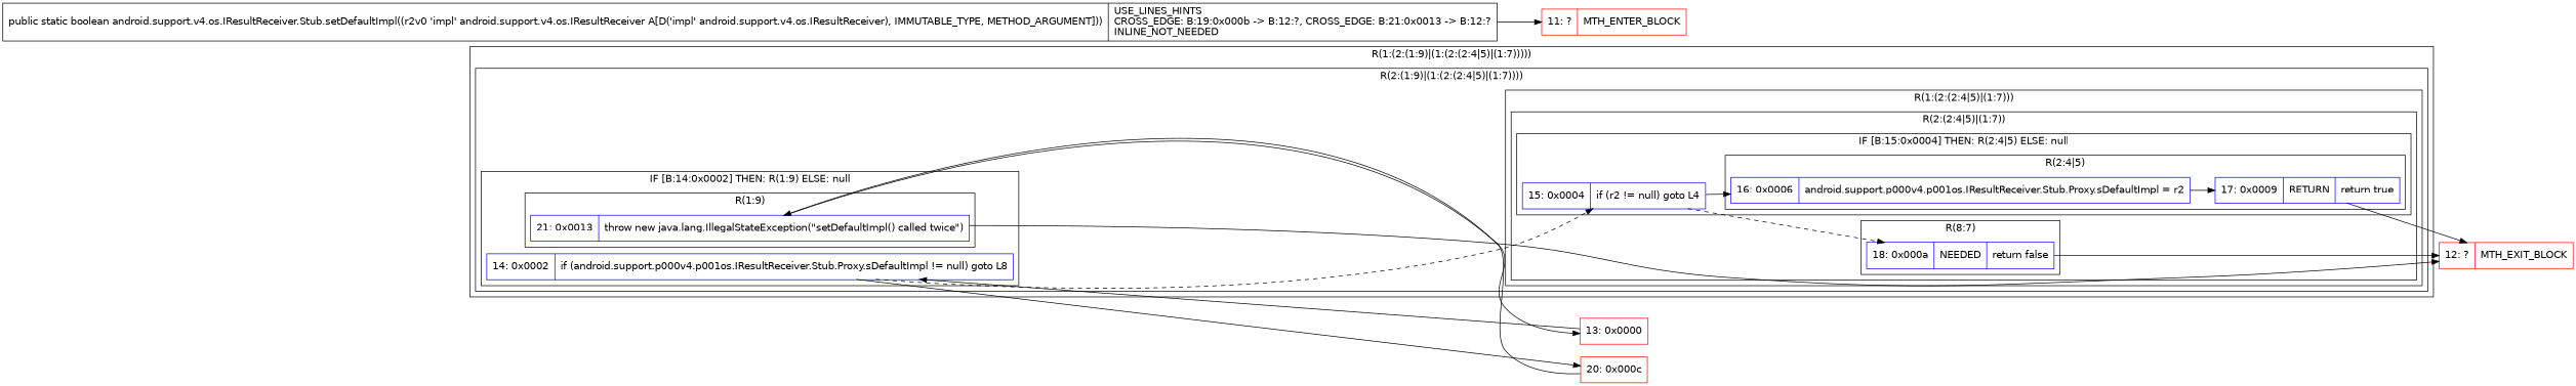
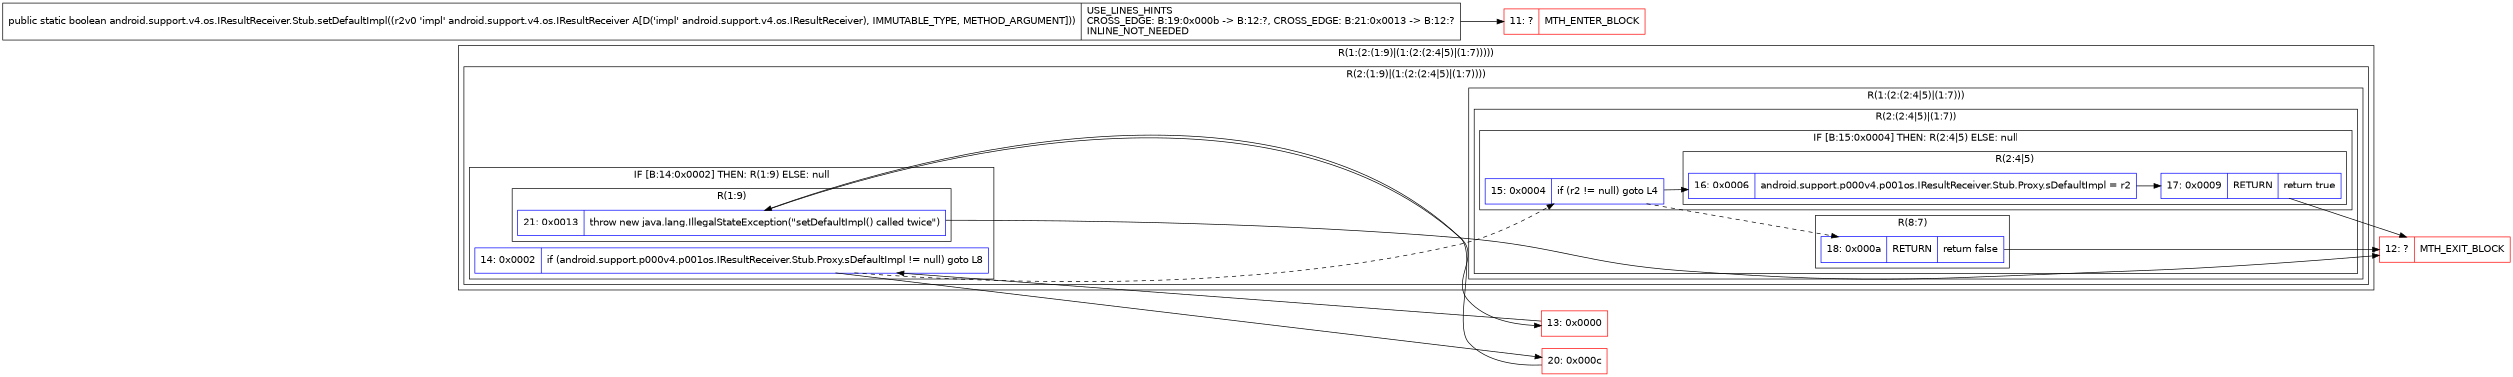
  digraph {
    fontname="DejaVu Sans"
    rankdir=LR
    node [color=blue fontname="DejaVu Sans" shape=record]
    edge [fontname="DejaVu Sans"]
    n1 [label="{21\:\ 0x0013|throw new java.lang.IllegalStateException(\"setDefaultImpl() called twice\")\l}"]
    n2 [label="{14\:\ 0x0002|if (android.support.p000v4.p001os.IResultReceiver.Stub.Proxy.sDefaultImpl != null) goto L8\l}"]
    n3 [label="{16\:\ 0x0006|android.support.p000v4.p001os.IResultReceiver.Stub.Proxy.sDefaultImpl = r2\l}"]
    n4 [label="{17\:\ 0x0009|RETURN\l|return true\l}"]
    n5 [label="{15\:\ 0x0004|if (r2 != null) goto L4\l}"]
-   n6 [label="{18\:\ 0x000a|NEEDED\l|return false\l}"]
+   n6 [label="{18\:\ 0x000a|RETURN\l|return false\l}"]
    n7 [color=red label="{12\:\ ?|MTH_EXIT_BLOCK\l}"]
    n8 [color=red label="{13\:\ 0x0000}"]
    n9 [color=red label="{20\:\ 0x000c}"]
    n10 [color=red label="{11\:\ ?|MTH_ENTER_BLOCK\l}"]
    n11 [label="{public static boolean android.support.v4.os.IResultReceiver.Stub.setDefaultImpl((r2v0 'impl' android.support.v4.os.IResultReceiver A[D('impl' android.support.v4.os.IResultReceiver), IMMUTABLE_TYPE, METHOD_ARGUMENT]))  | USE_LINES_HINTS\lCROSS_EDGE: B:19:0x000b \-\> B:12:?, CROSS_EDGE: B:21:0x0013 \-\> B:12:?\lINLINE_NOT_NEEDED\l}" color=""]
    subgraph cluster_1 {
      label="R(1:(2:(1:9)|(1:(2:(2:4|5)|(1:7)))))"
      subgraph cluster_2 {
        label="R(2:(1:9)|(1:(2:(2:4|5)|(1:7))))"
        subgraph cluster_3 {
          label="IF [B:14:0x0002] THEN: R(1:9) ELSE: null"
          n2
          subgraph cluster_4 {
            label="R(1:9)"
            n1
          }
        }
        subgraph cluster_5 {
          label="R(1:(2:(2:4|5)|(1:7)))"
          subgraph cluster_6 {
            label="R(2:(2:4|5)|(1:7))"
            subgraph cluster_7 {
              label="IF [B:15:0x0004] THEN: R(2:4|5) ELSE: null"
              n5
              subgraph cluster_8 {
                label="R(2:4|5)"
                n3
                n4
              }
            }
            subgraph cluster_9 {
              label="R(8:7)"
              n6
            }
          }
        }
      }
    }
    n1 -> n7
    n1 -> n8
    n2 -> n5 [style=dashed]
    n2 -> n9
    n3 -> n4
    n4 -> n7
    n5 -> n3
    n5 -> n6 [style=dashed]
    n6 -> n7
    n8 -> n2
    n9 -> n1
    n11 -> n10
  }
